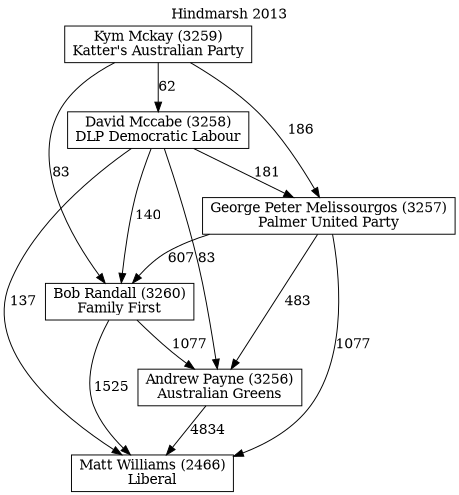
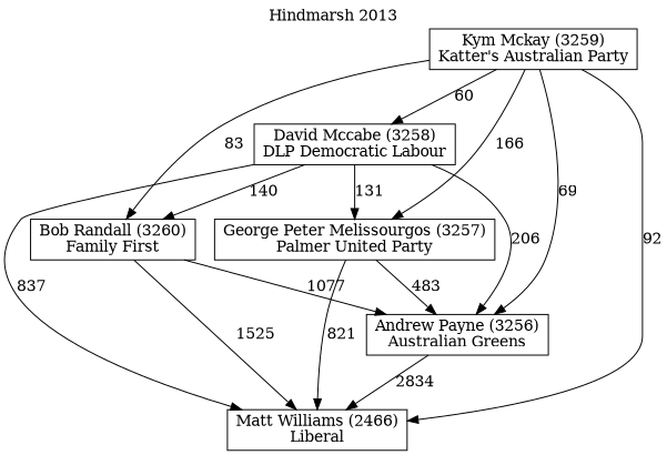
  digraph {
    label="Hindmarsh 2013"
    labelloc=t
    mclimit=10
    node [shape=box]
    n1 [label="Matt Williams (2466)\nLiberal"]
    n2 [label="Andrew Payne (3256)\nAustralian Greens"]
    n3 [label="Bob Randall (3260)\nFamily First"]
    n4 [label="George Peter Melissourgos (3257)\nPalmer United Party"]
    n5 [label="David Mccabe (3258)\nDLP Democratic Labour"]
    n6 [label="Kym Mckay (3259)\nKatter's Australian Party"]
-   n2 -> n1 [label=4834]
+   n2 -> n1 [label=2834]
    n3 -> n1 [label=1525]
    n3 -> n2 [label=1077]
-   n4 -> n1 [label=1077]
+   n4 -> n1 [label=821]
    n4 -> n2 [label=483]
-   n4 -> n3 [label=607]
-   n5 -> n1 [label=137]
-   n5 -> n2 [label=83]
+   n5 -> n1 [label=837]
+   n5 -> n2 [label=206]
    n5 -> n3 [label=140]
-   n5 -> n4 [label=181]
+   n5 -> n4 [label=131]
+   n6 -> n1 [label=92]
+   n6 -> n2 [label=69]
    n6 -> n3 [label=83]
-   n6 -> n4 [label=186]
-   n6 -> n5 [label=62]
+   n6 -> n4 [label=166]
+   n6 -> n5 [label=60]
  }
